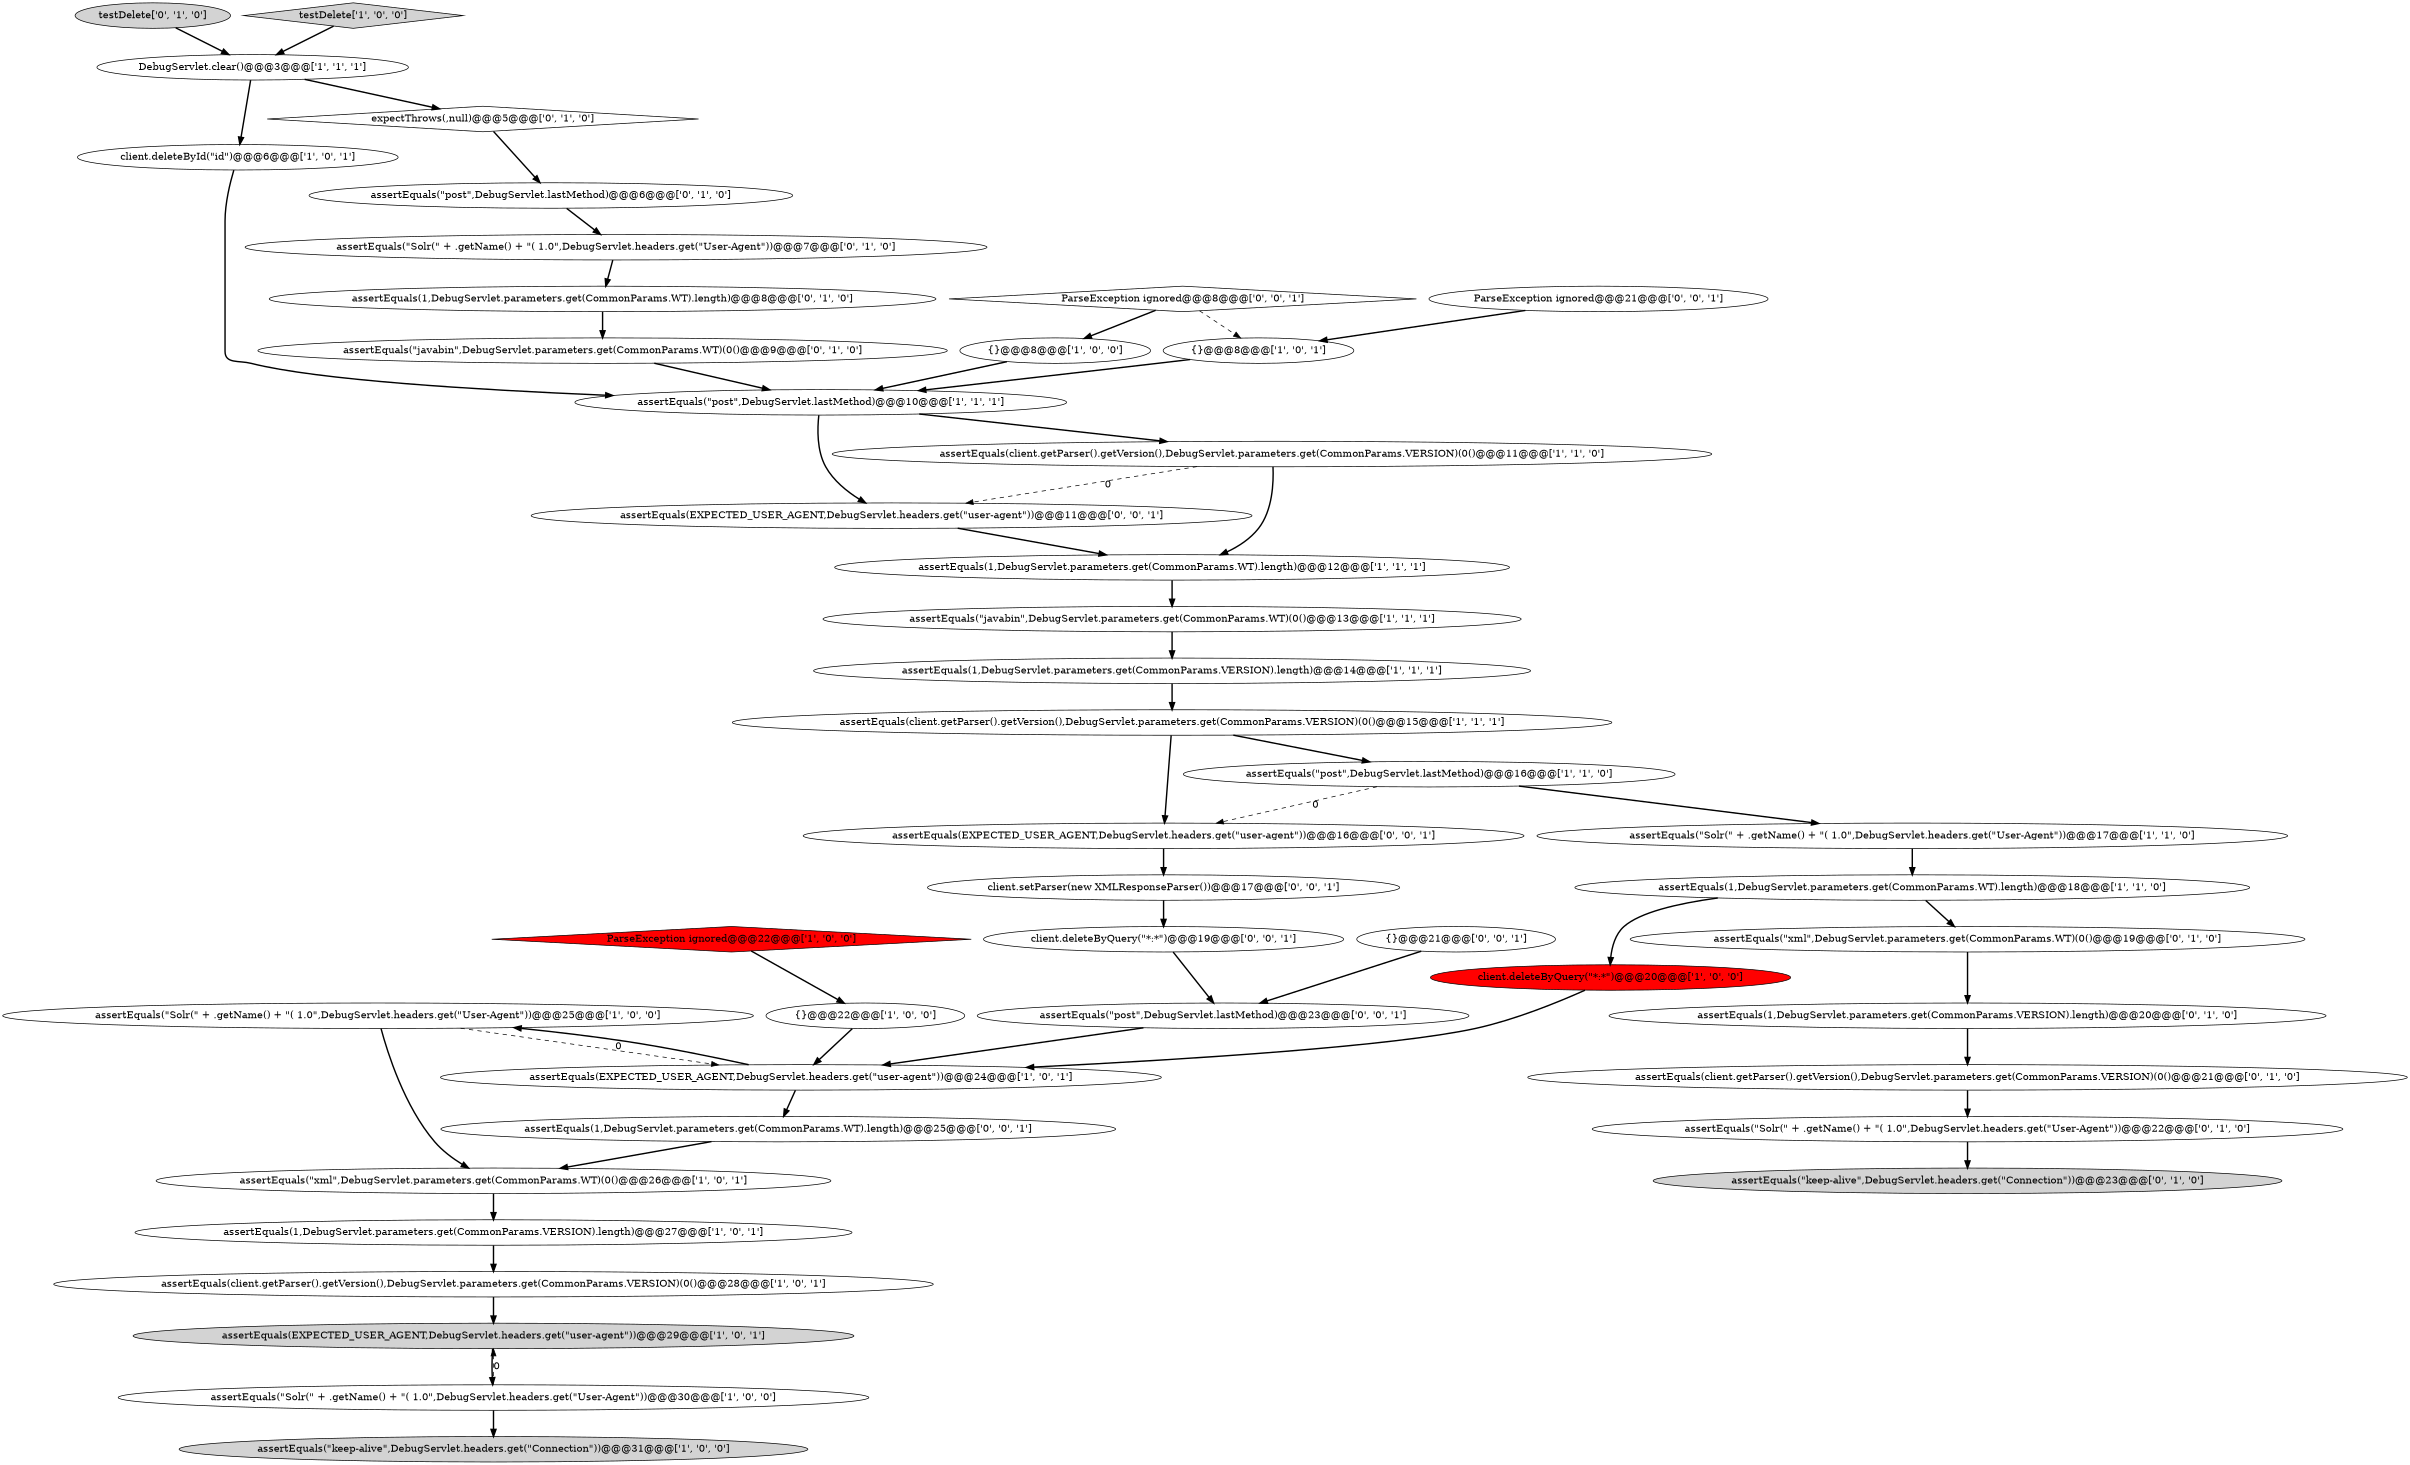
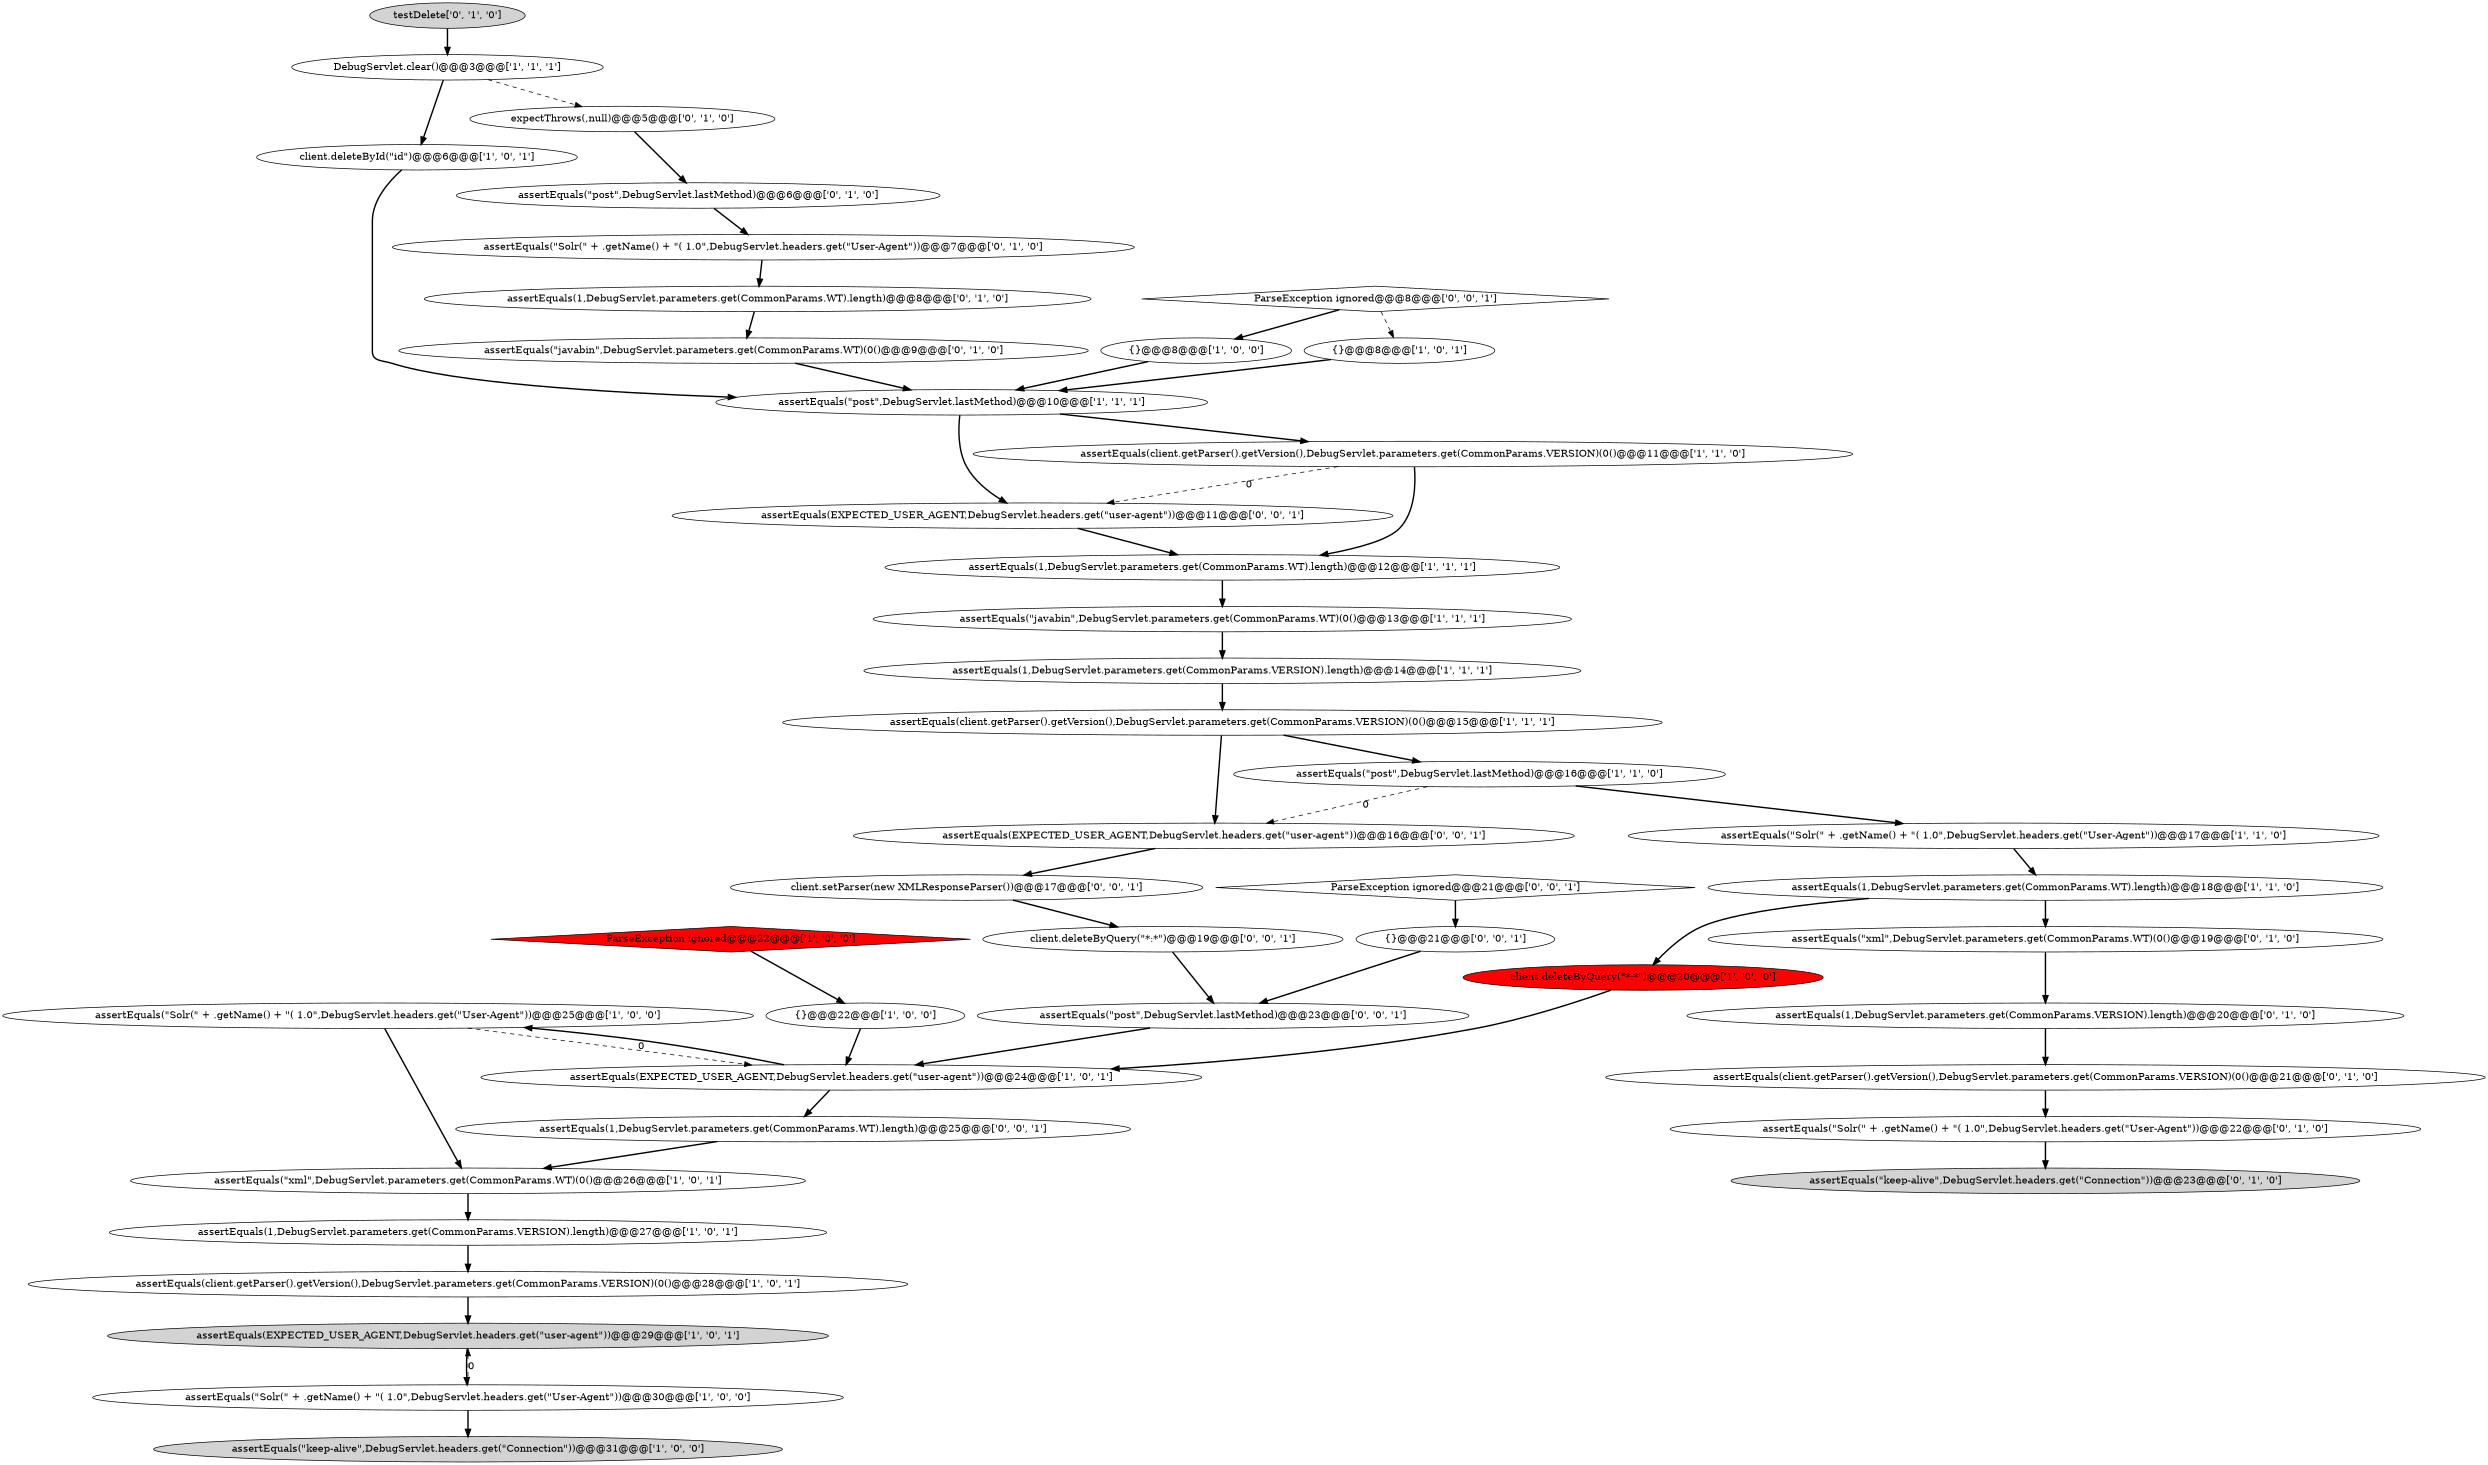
  digraph {
    node [fillcolor=white shape=ellipse style=filled]
    edge [style=bold]
    n1 [label="assertEquals(\"Solr(\" + .getName() + \"( 1.0\",DebugServlet.headers.get(\"User-Agent\"))@@@25@@@['1', '0', '0']"]
    n2 [label="assertEquals(EXPECTED_USER_AGENT,DebugServlet.headers.get(\"user-agent\"))@@@24@@@['1', '0', '1']"]
    n3 [label="assertEquals(\"xml\",DebugServlet.parameters.get(CommonParams.WT)(0()@@@26@@@['1', '0', '1']"]
    n4 [label="assertEquals(1,DebugServlet.parameters.get(CommonParams.WT).length)@@@25@@@['0', '0', '1']"]
    n5 [label="assertEquals(1,DebugServlet.parameters.get(CommonParams.VERSION).length)@@@27@@@['1', '0', '1']"]
    n6 [label="assertEquals(client.getParser().getVersion(),DebugServlet.parameters.get(CommonParams.VERSION)(0()@@@15@@@['1', '1', '1']"]
    n7 [label="assertEquals(\"post\",DebugServlet.lastMethod)@@@16@@@['1', '1', '0']"]
    n8 [label="assertEquals(EXPECTED_USER_AGENT,DebugServlet.headers.get(\"user-agent\"))@@@16@@@['0', '0', '1']"]
    n9 [label="assertEquals(\"Solr(\" + .getName() + \"( 1.0\",DebugServlet.headers.get(\"User-Agent\"))@@@17@@@['1', '1', '0']"]
    n10 [label="client.setParser(new XMLResponseParser())@@@17@@@['0', '0', '1']"]
    n11 [fillcolor=red label="ParseException ignored@@@22@@@['1', '0', '0']" shape=diamond]
    n12 [label="{}@@@22@@@['1', '0', '0']"]
    n13 [label="assertEquals(EXPECTED_USER_AGENT,DebugServlet.headers.get(\"user-agent\"))@@@11@@@['0', '0', '1']"]
    n14 [label="assertEquals(1,DebugServlet.parameters.get(CommonParams.WT).length)@@@12@@@['1', '1', '1']"]
    n15 [label="assertEquals(\"javabin\",DebugServlet.parameters.get(CommonParams.WT)(0()@@@13@@@['1', '1', '1']"]
    n16 [fillcolor=lightgray label="testDelete['0', '1', '0']"]
    n17 [label="DebugServlet.clear()@@@3@@@['1', '1', '1']"]
-   n18 [label="expectThrows(,null)@@@5@@@['0', '1', '0']" shape=diamond]
+   n18 [label="expectThrows(,null)@@@5@@@['0', '1', '0']"]
    n19 [label="client.deleteById(\"id\")@@@6@@@['1', '0', '1']"]
    n20 [label="assertEquals(\"post\",DebugServlet.lastMethod)@@@6@@@['0', '1', '0']"]
    n21 [label="assertEquals(\"Solr(\" + .getName() + \"( 1.0\",DebugServlet.headers.get(\"User-Agent\"))@@@7@@@['0', '1', '0']"]
    n22 [label="assertEquals(client.getParser().getVersion(),DebugServlet.parameters.get(CommonParams.VERSION)(0()@@@28@@@['1', '0', '1']"]
    n23 [fillcolor=lightgray label="assertEquals(EXPECTED_USER_AGENT,DebugServlet.headers.get(\"user-agent\"))@@@29@@@['1', '0', '1']"]
    n24 [label="assertEquals(client.getParser().getVersion(),DebugServlet.parameters.get(CommonParams.VERSION)(0()@@@21@@@['0', '1', '0']"]
    n25 [label="assertEquals(\"Solr(\" + .getName() + \"( 1.0\",DebugServlet.headers.get(\"User-Agent\"))@@@22@@@['0', '1', '0']"]
    n26 [fillcolor=lightgray label="assertEquals(\"keep-alive\",DebugServlet.headers.get(\"Connection\"))@@@23@@@['0', '1', '0']"]
    n27 [label="assertEquals(1,DebugServlet.parameters.get(CommonParams.WT).length)@@@8@@@['0', '1', '0']"]
    n28 [label="assertEquals(\"javabin\",DebugServlet.parameters.get(CommonParams.WT)(0()@@@9@@@['0', '1', '0']"]
    n29 [label="client.deleteByQuery(\"*:*\")@@@19@@@['0', '0', '1']"]
    n30 [label="assertEquals(\"post\",DebugServlet.lastMethod)@@@23@@@['0', '0', '1']"]
    n31 [label="assertEquals(\"post\",DebugServlet.lastMethod)@@@10@@@['1', '1', '1']"]
    n32 [label="assertEquals(client.getParser().getVersion(),DebugServlet.parameters.get(CommonParams.VERSION)(0()@@@11@@@['1', '1', '0']"]
    n33 [label="assertEquals(\"xml\",DebugServlet.parameters.get(CommonParams.WT)(0()@@@19@@@['0', '1', '0']"]
    n34 [label="assertEquals(1,DebugServlet.parameters.get(CommonParams.VERSION).length)@@@20@@@['0', '1', '0']"]
    n35 [label="{}@@@8@@@['1', '0', '0']"]
    n36 [label="assertEquals(\"Solr(\" + .getName() + \"( 1.0\",DebugServlet.headers.get(\"User-Agent\"))@@@30@@@['1', '0', '0']"]
    n37 [label="assertEquals(1,DebugServlet.parameters.get(CommonParams.VERSION).length)@@@14@@@['1', '1', '1']"]
    n38 [fillcolor=lightgray label="assertEquals(\"keep-alive\",DebugServlet.headers.get(\"Connection\"))@@@31@@@['1', '0', '0']"]
    n39 [fillcolor=red label="client.deleteByQuery(\"*:*\")@@@20@@@['1', '0', '0']"]
    n40 [label="ParseException ignored@@@8@@@['0', '0', '1']" shape=diamond]
    n41 [label="{}@@@8@@@['1', '0', '1']"]
    n42 [label="{}@@@21@@@['0', '0', '1']"]
    n43 [label="assertEquals(1,DebugServlet.parameters.get(CommonParams.WT).length)@@@18@@@['1', '1', '0']"]
-   n44 [fillcolor=lightgray label="testDelete['1', '0', '0']" shape=diamond]
-   n45 [label="ParseException ignored@@@21@@@['0', '0', '1']"]
+   n45 [label="ParseException ignored@@@21@@@['0', '0', '1']" shape=diamond]
    n1 -> n2 [label=0 style=dashed]
    n1 -> n3
    n2 -> n1
    n2 -> n4
    n3 -> n5
    n4 -> n3
    n5 -> n22
    n6 -> n7
    n6 -> n8
    n7 -> n8 [label=0 style=dashed]
    n7 -> n9
    n8 -> n10
    n9 -> n43
    n10 -> n29
    n11 -> n12
    n12 -> n2
    n13 -> n14
    n14 -> n15
    n15 -> n37
    n16 -> n17
-   n17 -> n18
+   n17 -> n18 [style=dashed]
    n17 -> n19
    n18 -> n20
    n19 -> n31
    n20 -> n21
    n21 -> n27
    n22 -> n23
    n23 -> n36
    n24 -> n25
    n25 -> n26
    n27 -> n28
    n28 -> n31
    n29 -> n30
    n30 -> n2
    n31 -> n13
    n31 -> n32
    n32 -> n13 [label=0 style=dashed]
    n32 -> n14
    n33 -> n34
    n34 -> n24
    n35 -> n31
    n36 -> n23 [label=0 style=dashed]
    n36 -> n38
    n37 -> n6
    n39 -> n2
    n40 -> n35
    n40 -> n41 [style=dashed]
    n41 -> n31
    n42 -> n30
    n43 -> n33
    n43 -> n39
-   n44 -> n17
-   n45 -> n41
+   n45 -> n42
  }
